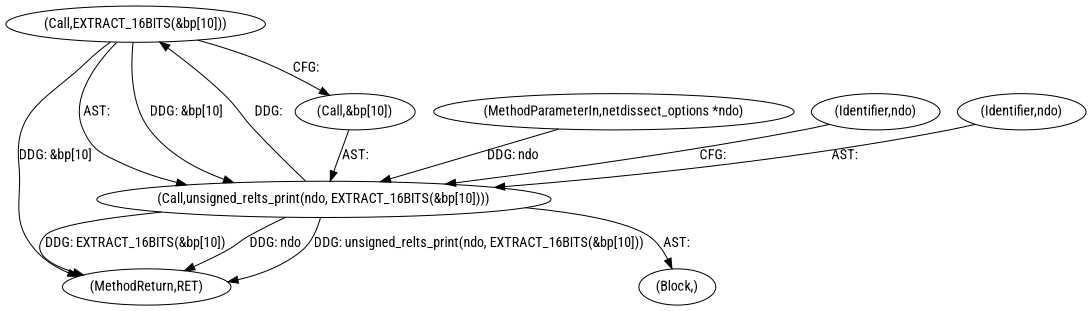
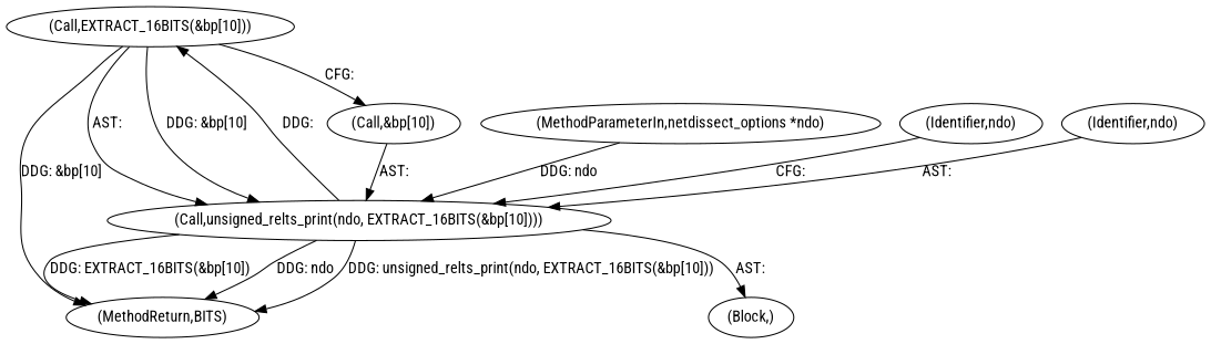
  digraph {
    fontname="Roboto Condensed"
    node [fontname="Roboto Condensed"]
    edge [fontname="Roboto Condensed"]
    n1 [label="(Call,EXTRACT_16BITS(&bp[10]))"]
    n2 [label="(Call,unsigned_relts_print(ndo, EXTRACT_16BITS(&bp[10])))"]
-   n3 [label="(MethodReturn,RET)"]
+   n3 [label="(MethodReturn,BITS)"]
    n4 [label="(Call,&bp[10])"]
    n5 [label="(Block,)"]
    n6 [label="(MethodParameterIn,netdissect_options *ndo)"]
    n7 [label="(Identifier,ndo)"]
    n8 [label="(Identifier,ndo)"]
    n1 -> n2 [label="AST: "]
    n1 -> n2 [label="DDG: &bp[10]"]
    n1 -> n3 [label="DDG: &bp[10]"]
    n1 -> n4 [label="CFG: "]
    n2 -> n1 [label="DDG: "]
    n2 -> n3 [label="DDG: EXTRACT_16BITS(&bp[10])"]
    n2 -> n3 [label="DDG: ndo"]
    n2 -> n3 [label="DDG: unsigned_relts_print(ndo, EXTRACT_16BITS(&bp[10]))"]
    n2 -> n5 [label="AST: "]
    n4 -> n2 [label="AST: "]
    n6 -> n2 [label="DDG: ndo"]
    n7 -> n2 [label="CFG: "]
    n8 -> n2 [label="AST: "]
  }
